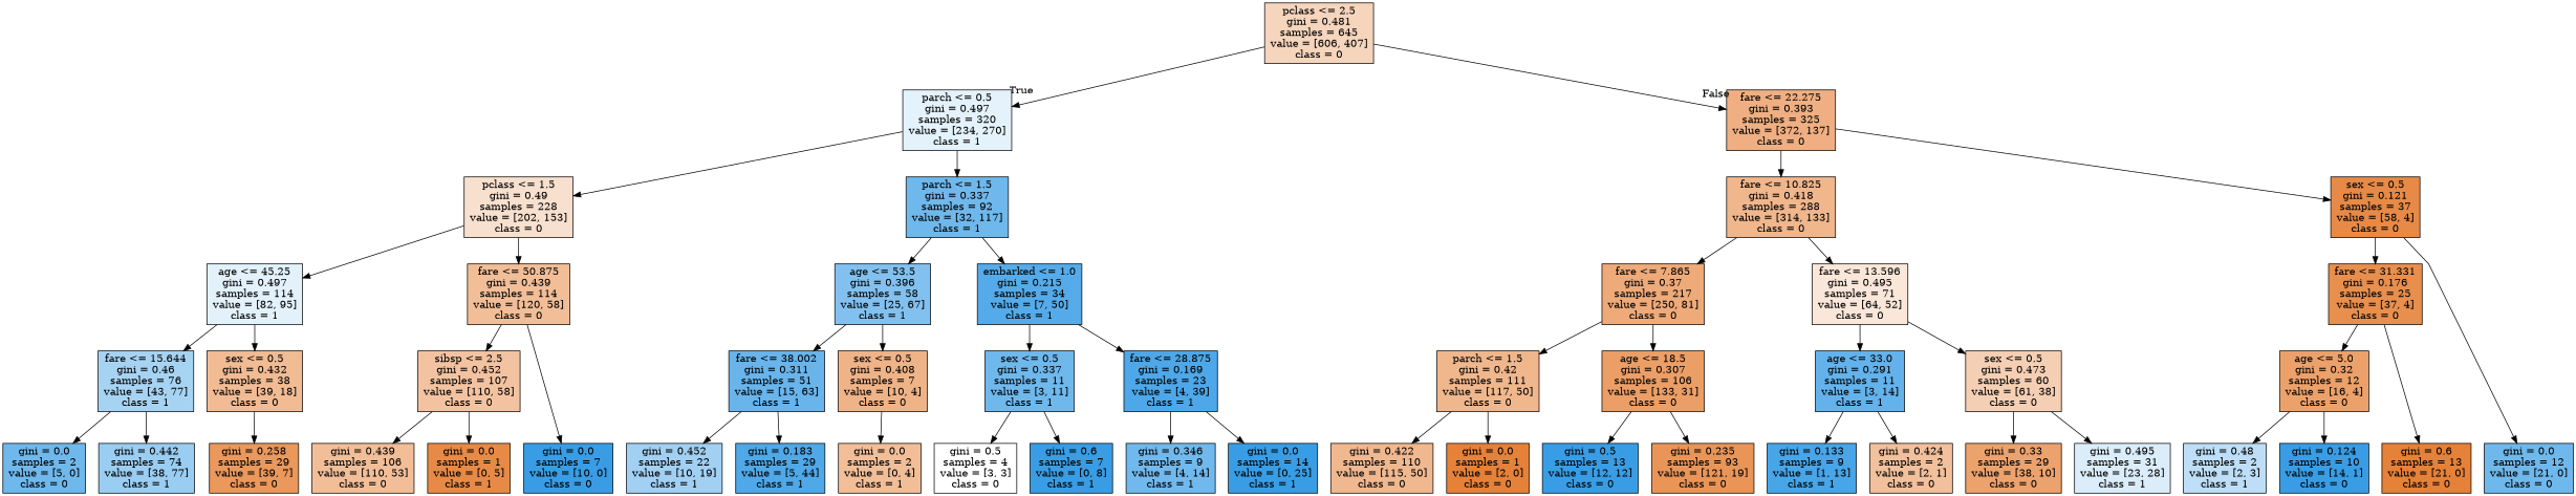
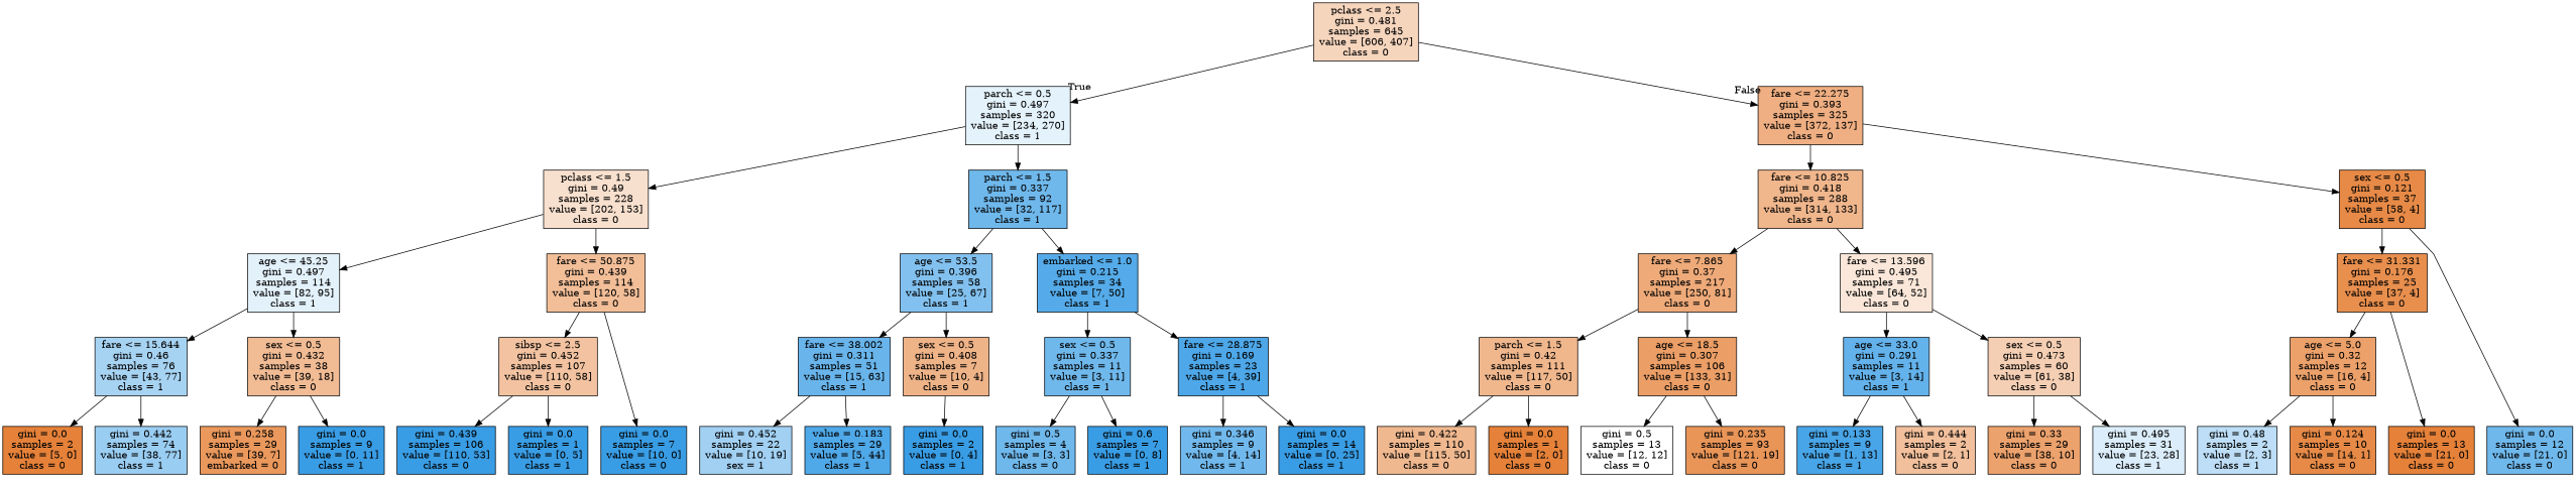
  digraph {
    ranksep=equally
    splines=polyline
    node [color=black fillcolor="#399de5ff" shape=box style=filled]
    n1 [fillcolor="#e5813954" label="pclass <= 2.5\ngini = 0.481\nsamples = 645\nvalue = [606, 407]\nclass = 0"]
    n2 [fillcolor="#399de522" label="parch <= 0.5\ngini = 0.497\nsamples = 320\nvalue = [234, 270]\nclass = 1"]
    n3 [fillcolor="#e58139a1" label="fare <= 22.275\ngini = 0.393\nsamples = 325\nvalue = [372, 137]\nclass = 0"]
    n4 [fillcolor="#e581393e" label="pclass <= 1.5\ngini = 0.49\nsamples = 228\nvalue = [202, 153]\nclass = 0"]
    n5 [fillcolor="#399de5b9" label="parch <= 1.5\ngini = 0.337\nsamples = 92\nvalue = [32, 117]\nclass = 1"]
    n6 [fillcolor="#e5813993" label="fare <= 10.825\ngini = 0.418\nsamples = 288\nvalue = [314, 133]\nclass = 0"]
    n7 [fillcolor="#e58139ed" label="sex <= 0.5\ngini = 0.121\nsamples = 37\nvalue = [58, 4]\nclass = 0"]
    n8 [fillcolor="#399de523" label="age <= 45.25\ngini = 0.497\nsamples = 114\nvalue = [82, 95]\nclass = 1"]
    n9 [fillcolor="#e5813984" label="fare <= 50.875\ngini = 0.439\nsamples = 114\nvalue = [120, 58]\nclass = 0"]
    n10 [fillcolor="#399de5a0" label="age <= 53.5\ngini = 0.396\nsamples = 58\nvalue = [25, 67]\nclass = 1"]
    n11 [fillcolor="#399de5db" label="embarked <= 1.0\ngini = 0.215\nsamples = 34\nvalue = [7, 50]\nclass = 1"]
    n12 [fillcolor="#e58139ac" label="fare <= 7.865\ngini = 0.37\nsamples = 217\nvalue = [250, 81]\nclass = 0"]
    n13 [fillcolor="#e5813930" label="fare <= 13.596\ngini = 0.495\nsamples = 71\nvalue = [64, 52]\nclass = 0"]
    n14 [fillcolor="#e58139e3" label="fare <= 31.331\ngini = 0.176\nsamples = 25\nvalue = [37, 4]\nclass = 0"]
    n15 [fillcolor="#399de571" label="fare <= 15.644\ngini = 0.46\nsamples = 76\nvalue = [43, 77]\nclass = 1"]
    n16 [fillcolor="#e5813989" label="sex <= 0.5\ngini = 0.432\nsamples = 38\nvalue = [39, 18]\nclass = 0"]
    n17 [fillcolor="#e5813979" label="sibsp <= 2.5\ngini = 0.452\nsamples = 107\nvalue = [110, 58]\nclass = 0"]
    n18 [fillcolor="#399de5c2" label="fare <= 38.002\ngini = 0.311\nsamples = 51\nvalue = [15, 63]\nclass = 1"]
    n19 [fillcolor="#e5813999" label="sex <= 0.5\ngini = 0.408\nsamples = 7\nvalue = [10, 4]\nclass = 0"]
    n20 [fillcolor="#399de5b9" label="sex <= 0.5\ngini = 0.337\nsamples = 11\nvalue = [3, 11]\nclass = 1"]
    n21 [fillcolor="#399de5e5" label="fare <= 28.875\ngini = 0.169\nsamples = 23\nvalue = [4, 39]\nclass = 1"]
    n22 [fillcolor="#e5813992" label="parch <= 1.5\ngini = 0.42\nsamples = 111\nvalue = [117, 50]\nclass = 0"]
    n23 [fillcolor="#e58139c4" label="age <= 18.5\ngini = 0.307\nsamples = 106\nvalue = [133, 31]\nclass = 0"]
    n24 [fillcolor="#399de5c8" label="age <= 33.0\ngini = 0.291\nsamples = 11\nvalue = [3, 14]\nclass = 1"]
    n25 [fillcolor="#e5813960" label="sex <= 0.5\ngini = 0.473\nsamples = 60\nvalue = [61, 38]\nclass = 0"]
    n26 [fillcolor="#e58139bf" label="age <= 5.0\ngini = 0.32\nsamples = 12\nvalue = [16, 4]\nclass = 0"]
-   n27 [fillcolor="#399de5b9" label="gini = 0.0\nsamples = 2\nvalue = [5, 0]\nclass = 0"]
+   n27 [fillcolor="#e58139ff" label="gini = 0.0\nsamples = 2\nvalue = [5, 0]\nclass = 0"]
    n28 [fillcolor="#399de581" label="gini = 0.442\nsamples = 74\nvalue = [38, 77]\nclass = 1"]
-   n29 [fillcolor="#e58139d1" label="gini = 0.258\nsamples = 29\nvalue = [39, 7]\nclass = 0"]
-   n31 [fillcolor="#e5813984" label="gini = 0.439\nsamples = 106\nvalue = [110, 53]\nclass = 0"]
-   n32 [fillcolor="#e58139ed" label="gini = 0.0\nsamples = 1\nvalue = [0, 5]\nclass = 1"]
+   n29 [fillcolor="#e58139d1" label="gini = 0.258\nsamples = 29\nvalue = [39, 7]\nembarked = 0"]
+   n30 [label="gini = 0.0\nsamples = 9\nvalue = [0, 11]\nclass = 1"]
+   n31 [label="gini = 0.439\nsamples = 106\nvalue = [110, 53]\nclass = 0"]
+   n32 [label="gini = 0.0\nsamples = 1\nvalue = [0, 5]\nclass = 1"]
    n33 [label="gini = 0.0\nsamples = 7\nvalue = [10, 0]\nclass = 0"]
-   n34 [fillcolor="#399de579" label="gini = 0.452\nsamples = 22\nvalue = [10, 19]\nclass = 1"]
-   n35 [fillcolor="#399de5e2" label="gini = 0.183\nsamples = 29\nvalue = [5, 44]\nclass = 1"]
-   n36 [fillcolor="#e5813984" label="gini = 0.0\nsamples = 2\nvalue = [0, 4]\nclass = 1"]
-   n37 [fillcolor="#e5813900" label="gini = 0.5\nsamples = 4\nvalue = [3, 3]\nclass = 0"]
+   n34 [fillcolor="#399de579" label="gini = 0.452\nsamples = 22\nvalue = [10, 19]\nsex = 1"]
+   n35 [fillcolor="#399de5e2" label="value = 0.183\nsamples = 29\nvalue = [5, 44]\nclass = 1"]
+   n36 [label="gini = 0.0\nsamples = 2\nvalue = [0, 4]\nclass = 1"]
+   n37 [fillcolor="#399de5b9" label="gini = 0.5\nsamples = 4\nvalue = [3, 3]\nclass = 0"]
    n38 [label="gini = 0.6\nsamples = 7\nvalue = [0, 8]\nclass = 1"]
    n39 [fillcolor="#399de5b6" label="gini = 0.346\nsamples = 9\nvalue = [4, 14]\nclass = 1"]
    n40 [label="gini = 0.0\nsamples = 14\nvalue = [0, 25]\nclass = 1"]
    n41 [fillcolor="#e5813990" label="gini = 0.422\nsamples = 110\nvalue = [115, 50]\nclass = 0"]
    n42 [fillcolor="#e58139ff" label="gini = 0.0\nsamples = 1\nvalue = [2, 0]\nclass = 0"]
-   n43 [label="gini = 0.5\nsamples = 13\nvalue = [12, 12]\nclass = 0"]
+   n43 [fillcolor="#e5813900" label="gini = 0.5\nsamples = 13\nvalue = [12, 12]\nclass = 0"]
    n44 [fillcolor="#e58139d7" label="gini = 0.235\nsamples = 93\nvalue = [121, 19]\nclass = 0"]
    n45 [fillcolor="#399de5eb" label="gini = 0.133\nsamples = 9\nvalue = [1, 13]\nclass = 1"]
-   n46 [fillcolor="#e581397f" label="gini = 0.424\nsamples = 2\nvalue = [2, 1]\nclass = 0"]
+   n46 [fillcolor="#e581397f" label="gini = 0.444\nsamples = 2\nvalue = [2, 1]\nclass = 0"]
    n47 [fillcolor="#e58139bc" label="gini = 0.33\nsamples = 29\nvalue = [38, 10]\nclass = 0"]
    n48 [fillcolor="#399de52e" label="gini = 0.495\nsamples = 31\nvalue = [23, 28]\nclass = 1"]
-   n49 [fillcolor="#e58139ff" label="gini = 0.6\nsamples = 13\nvalue = [21, 0]\nclass = 0"]
+   n49 [fillcolor="#e58139ff" label="gini = 0.0\nsamples = 13\nvalue = [21, 0]\nclass = 0"]
    n50 [fillcolor="#399de555" label="gini = 0.48\nsamples = 2\nvalue = [2, 3]\nclass = 1"]
-   n51 [label="gini = 0.124\nsamples = 10\nvalue = [14, 1]\nclass = 0"]
+   n51 [fillcolor="#e58139ed" label="gini = 0.124\nsamples = 10\nvalue = [14, 1]\nclass = 0"]
    n52 [fillcolor="#399de5b9" label="gini = 0.0\nsamples = 12\nvalue = [21, 0]\nclass = 0"]
    subgraph sub_1 {
      rank=same
      n1
    }
    subgraph sub_2 {
      rank=same
      n2
      n3
    }
    subgraph sub_3 {
      rank=same
      n4
      n5
      n6
      n7
    }
    subgraph sub_4 {
      rank=same
      n8
      n9
      n10
      n11
      n12
      n13
      n14
    }
    subgraph sub_5 {
      rank=same
      n15
      n16
      n17
      n18
      n19
      n20
      n21
      n22
      n23
      n24
      n25
      n26
    }
    subgraph sub_6 {
      rank=same
      n27
      n28
      n29
+     n30
      n31
      n32
      n33
      n34
      n35
      n36
      n37
      n38
      n39
      n40
      n41
      n42
      n43
      n44
      n45
      n46
      n47
      n48
      n49
      n50
      n51
      n52
    }
    n1 -> n2 [headlabel=True labelangle=45 labeldistance=2.5]
    n1 -> n3 [headlabel=False labelangle=-45 labeldistance=2.5]
    n2 -> n4
    n2 -> n5
    n3 -> n6
    n3 -> n7
    n4 -> n8
    n4 -> n9
    n5 -> n10
    n5 -> n11
    n6 -> n12
    n6 -> n13
    n7 -> n14
    n7 -> n52
    n8 -> n15
    n8 -> n16
    n9 -> n17
    n9 -> n33
    n10 -> n18
    n10 -> n19
    n11 -> n20
    n11 -> n21
    n12 -> n22
    n12 -> n23
    n13 -> n24
    n13 -> n25
    n14 -> n26
    n14 -> n49
    n15 -> n27
    n15 -> n28
    n16 -> n29
+   n16 -> n30
    n17 -> n31
    n17 -> n32
    n18 -> n34
    n18 -> n35
    n19 -> n36
    n20 -> n37
    n20 -> n38
    n21 -> n39
    n21 -> n40
    n22 -> n41
    n22 -> n42
    n23 -> n43
    n23 -> n44
    n24 -> n45
    n24 -> n46
    n25 -> n47
    n25 -> n48
    n26 -> n50
    n26 -> n51
  }
